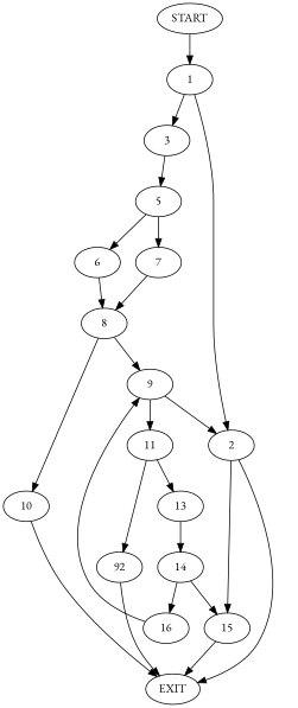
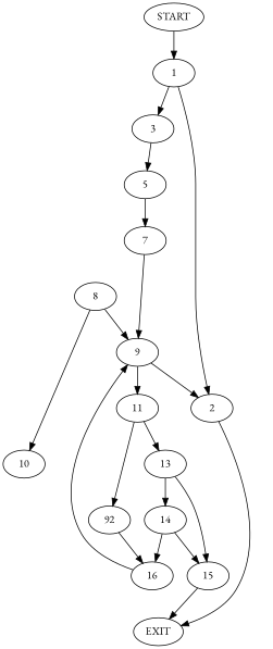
  digraph {
    fontname="EB Garamond"
    node [fontname="EB Garamond"]
    edge [fontname="EB Garamond"]
    n1 [label=START]
    1
    2
    3
    n5 [label=EXIT]
    5
-   6
    7
    8
    9
    10
    11
    n13 [label=92]
    13
    14
    15
    16
    n1 -> 1
    1 -> 2
    1 -> 3
    2 -> n5
    3 -> 5
-   5 -> 6
    5 -> 7
-   6 -> 8
-   7 -> 8
+   7 -> 9
    8 -> 9
    8 -> 10
    9 -> 2
    9 -> 11
-   10 -> n5
    11 -> n13
    11 -> 13
-   n13 -> n5
+   n13 -> 16
    13 -> 14
-   2 -> 15
+   13 -> 15
    14 -> 15
    14 -> 16
    15 -> n5
    16 -> 9
  }
